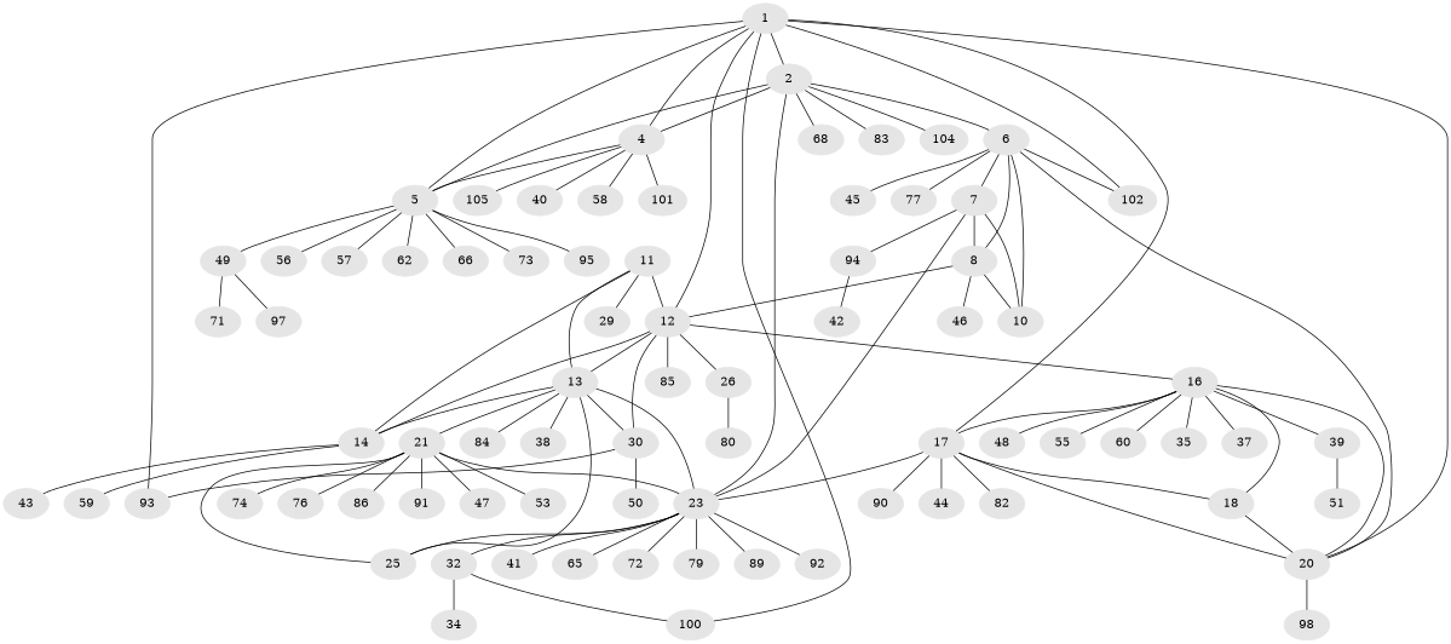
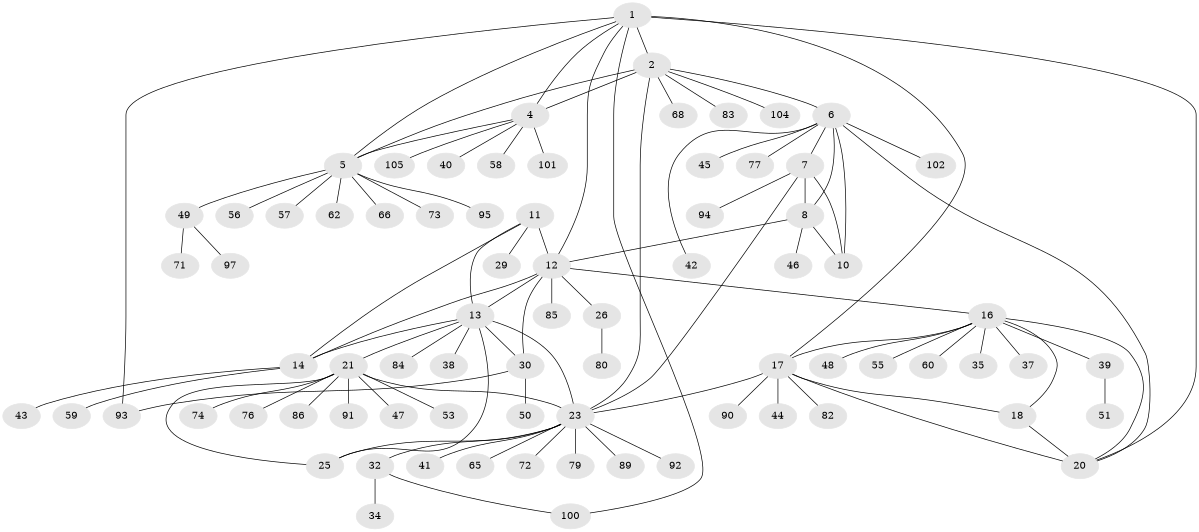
  graph {
    node [color=gray90 style=filled]
    1 [super="+64"]
    2 [super="+3"]
    4 [super="+31"]
    5 [super="+28"]
    12 [super="+15"]
    17 [super="+19"]
    20 [super="+96"]
    93
    100
    102
    6 [super="+61"]
    23 [super="+24"]
    68 [super="+81"]
    83
    104
    40
    58
    101
    105
    49 [super="+54"]
    56
    57
    62
    66
    73
    95
    13 [super="+22"]
    14 [super="+63"]
    16 [super="+33"]
    26 [super="+36"]
    30 [super="+87"]
    85
    18 [super="+99"]
    44
    82
    90
-   98
    7 [super="+9"]
    8 [super="+78"]
    10
    42 [super="+52"]
    45
    77
    25
    32 [super="+75"]
    41
    65
    72 [super="+88"]
    79
    89
    92
    71 [super="+103"]
    97
    94
    46
    11 [super="+67"]
    29
    21 [super="+106"]
    38
    84
    43
    59
    35
    37
    39
    48
    55
    60 [super="+69"]
    80
    50
    47
    53
    74
    76
    86
    91
    51
    34
    1 -- 2 [weight=2]
    1 -- 4
    1 -- 5
    1 -- 12
    1 -- 17
    1 -- 20
    1 -- 93
    1 -- 100
-   1 -- 102
    2 -- 4 [weight=2]
    2 -- 5 [weight=2]
    2 -- 6
    2 -- 23
    2 -- 68
    2 -- 83
    2 -- 104
    4 -- 5
    4 -- 40
    4 -- 58
    4 -- 101
    4 -- 105
    5 -- 49
    5 -- 56
    5 -- 57
    5 -- 62
    5 -- 66
    5 -- 73
    5 -- 95
    12 -- 13 [weight=2]
    12 -- 14 [weight=2]
    12 -- 16
    12 -- 26
    12 -- 30
    12 -- 85
    17 -- 20 [weight=2]
    17 -- 23
    17 -- 18 [weight=2]
    17 -- 44
    17 -- 82
    17 -- 90
-   20 -- 98
    6 -- 20
    6 -- 102
    6 -- 7 [weight=2]
    6 -- 8
    6 -- 10
-   94 -- 42
+   6 -- 42
    6 -- 45
    6 -- 77
    23 -- 25 [weight=2]
    23 -- 32
    23 -- 41
    23 -- 65
    23 -- 72
    23 -- 79
    23 -- 89
    23 -- 92
    49 -- 71
    49 -- 97
    13 -- 23 [weight=2]
    13 -- 14
    13 -- 30
    13 -- 25
    13 -- 21
    13 -- 38
    13 -- 84
    14 -- 43
    14 -- 59
    16 -- 17 [weight=2]
    16 -- 20
    16 -- 18
    16 -- 35
    16 -- 37
    16 -- 39
    16 -- 48
    16 -- 55
    16 -- 60
    26 -- 80
    30 -- 93
    30 -- 50
    18 -- 20
    7 -- 23
    7 -- 8 [weight=2]
    7 -- 10 [weight=2]
    7 -- 94
    8 -- 12
    8 -- 10
    8 -- 46
    32 -- 100
    32 -- 34
    11 -- 12 [weight=2]
    11 -- 13
    11 -- 14
    11 -- 29
    21 -- 23 [weight=2]
    21 -- 25
    21 -- 47
    21 -- 53
    21 -- 74
    21 -- 76
    21 -- 86
    21 -- 91
    39 -- 51
  }
